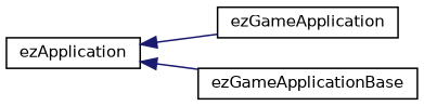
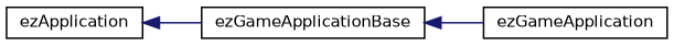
  digraph {
    rankdir=LR
    node [color=black fillcolor=white fontname=Helvetica fontsize=10 shape=record style=filled]
    edge [color=midnightblue dir=back fontname=Helvetica fontsize=10 labelfontname=Helvetica labelfontsize=10 style=solid]
    n1 [height=0.2 label=ezGameApplication width=0.4]
    n2 [height=0.2 label=ezGameApplicationBase width=0.4]
    n3 [height=0.2 label=ezApplication width=0.4]
-   n3 -> n1
+   n2 -> n1
    n3 -> n2
  }
